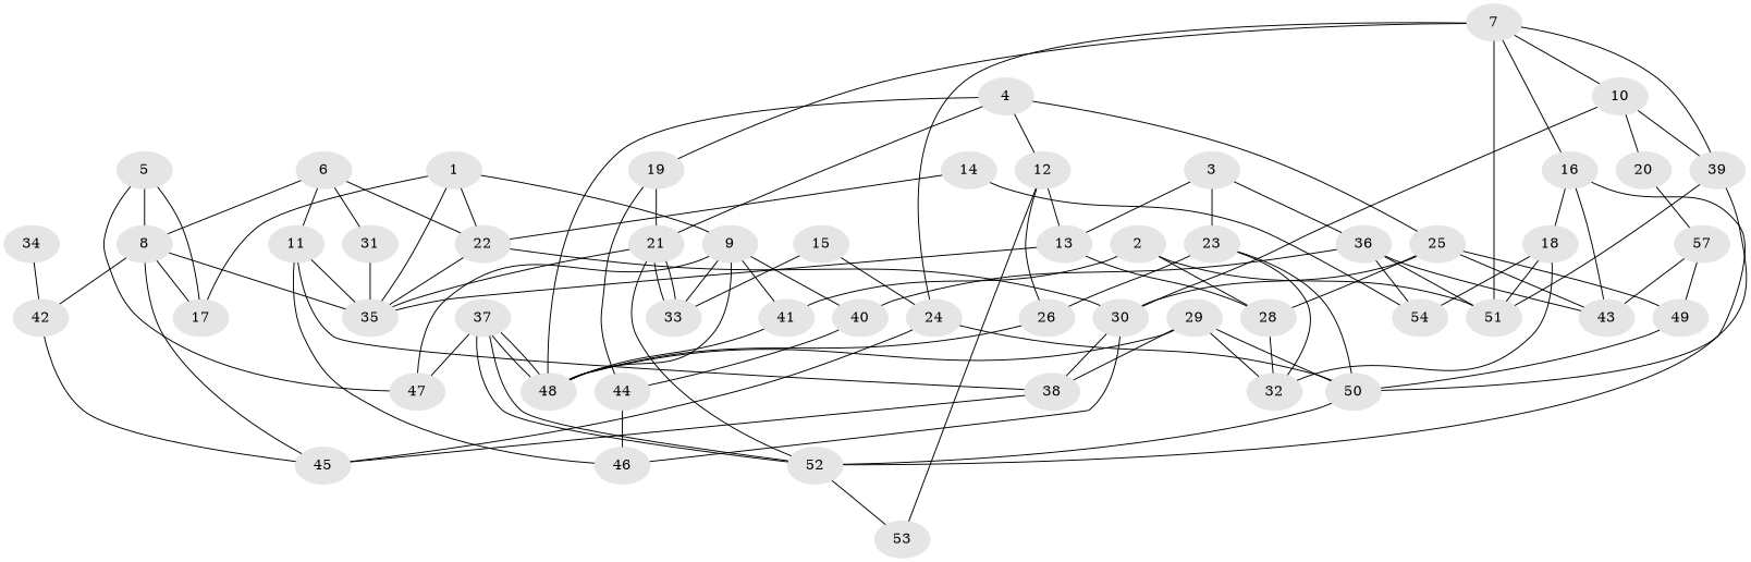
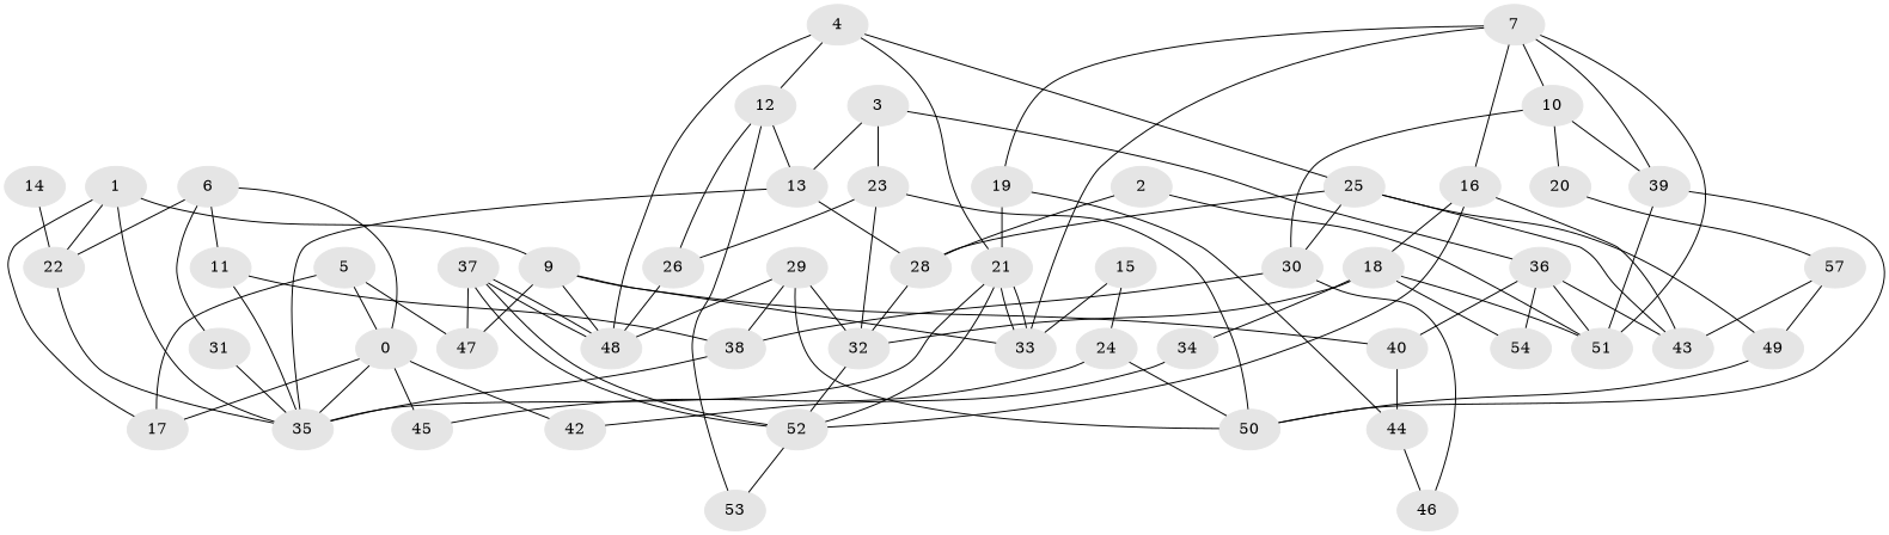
  graph {
    node [color=gray90 style=filled]
    1
    9
    17
    22
    35
-   41
    48
    47
    33
    40
    30
    2
    28
    51
    32
    3
    13
    23
    36
    26
    50
    54
    43
    4
    12
    21
    25
    53
    52
    49
    5
-   8
+   8 [label=0]
    42
    45
    6
    11
    31
    38
    46
    7
    10
    16
    19
    24
    39
    20
    18
    44
    n49 [label=57]
    14
    15
    34
    29
    37
    1 -- 9
    1 -- 17
    1 -- 22
    1 -- 35
-   9 -- 41
    9 -- 48
    9 -- 47
    9 -- 33
    9 -- 40
    22 -- 35
-   22 -- 30
-   41 -- 48
    40 -- 44
    30 -- 38
    30 -- 46
-   2 -- 41
    2 -- 28
    2 -- 51
    28 -- 32
    3 -- 13
    3 -- 23
    3 -- 36
    13 -- 35
    13 -- 28
    23 -- 32
    23 -- 26
    23 -- 50
    36 -- 40
    36 -- 51
    36 -- 54
    36 -- 43
    26 -- 48
-   50 -- 52
+   32 -- 52
    4 -- 48
    4 -- 12
    4 -- 21
    4 -- 25
    12 -- 13
    12 -- 26
    12 -- 53
    21 -- 35
    21 -- 33
    21 -- 33
    21 -- 52
    25 -- 30
    25 -- 28
    25 -- 43
    25 -- 49
    52 -- 53
    49 -- 50
    5 -- 17
    5 -- 47
    5 -- 8
    8 -- 17
    8 -- 35
    8 -- 42
    8 -- 45
-   42 -- 45
    6 -- 22
    6 -- 8
    6 -- 11
    6 -- 31
    11 -- 35
    11 -- 38
-   11 -- 46
    31 -- 35
-   38 -- 45
+   38 -- 35
    7 -- 51
    7 -- 10
    7 -- 16
    7 -- 19
-   7 -- 24
+   7 -- 33
    7 -- 39
    10 -- 30
    10 -- 39
    10 -- 20
    16 -- 43
    16 -- 52
    16 -- 18
    19 -- 21
    19 -- 44
    24 -- 50
    24 -- 45
    39 -- 51
    39 -- 50
    20 -- n49
    18 -- 51
    18 -- 32
    18 -- 54
+   18 -- 34
    44 -- 46
    n49 -- 43
    n49 -- 49
    14 -- 22
-   14 -- 54
    15 -- 33
    15 -- 24
    34 -- 42
    29 -- 48
    29 -- 32
    29 -- 50
    29 -- 38
    37 -- 48
    37 -- 48
    37 -- 47
    37 -- 52
    37 -- 52
  }
